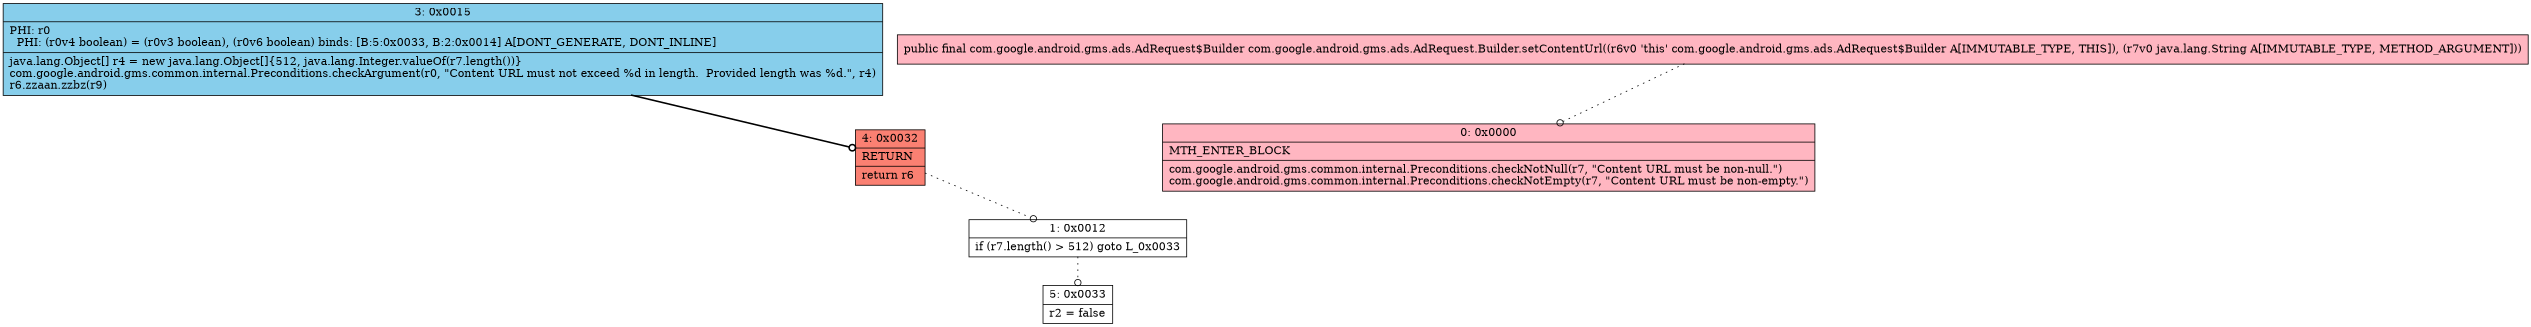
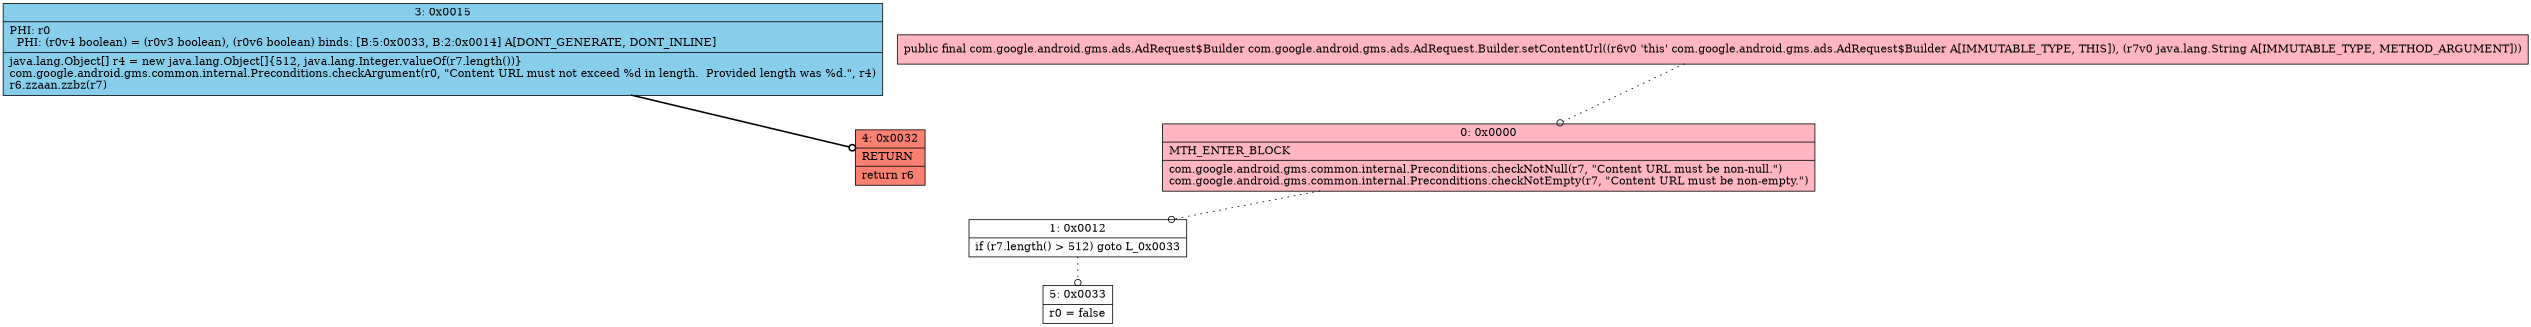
  digraph {
    node [fillcolor=lightpink shape=record style=filled]
    edge [arrowhead=odot style=dotted]
    n1 [label="{0\:\ 0x0000|MTH_ENTER_BLOCK\l|com.google.android.gms.common.internal.Preconditions.checkNotNull(r7, \"Content URL must be non\-null.\")\lcom.google.android.gms.common.internal.Preconditions.checkNotEmpty(r7, \"Content URL must be non\-empty.\")\l}"]
    n2 [fillcolor=white label="{1\:\ 0x0012|if (r7.length() \> 512) goto L_0x0033\l}"]
-   n3 [fillcolor=white label="{5\:\ 0x0033|r2 = false\l}"]
-   n4 [fillcolor=skyblue label="{3\:\ 0x0015|PHI: r0 \l  PHI: (r0v4 boolean) = (r0v3 boolean), (r0v6 boolean) binds: [B:5:0x0033, B:2:0x0014] A[DONT_GENERATE, DONT_INLINE]\l|java.lang.Object[] r4 = new java.lang.Object[]\{512, java.lang.Integer.valueOf(r7.length())\}\lcom.google.android.gms.common.internal.Preconditions.checkArgument(r0, \"Content URL must not exceed %d in length.  Provided length was %d.\", r4)\lr6.zzaan.zzbz(r9)\l}"]
+   n3 [fillcolor=white label="{5\:\ 0x0033|r0 = false\l}"]
+   n4 [fillcolor=skyblue label="{3\:\ 0x0015|PHI: r0 \l  PHI: (r0v4 boolean) = (r0v3 boolean), (r0v6 boolean) binds: [B:5:0x0033, B:2:0x0014] A[DONT_GENERATE, DONT_INLINE]\l|java.lang.Object[] r4 = new java.lang.Object[]\{512, java.lang.Integer.valueOf(r7.length())\}\lcom.google.android.gms.common.internal.Preconditions.checkArgument(r0, \"Content URL must not exceed %d in length.  Provided length was %d.\", r4)\lr6.zzaan.zzbz(r7)\l}"]
    n5 [fillcolor=salmon label="{4\:\ 0x0032|RETURN\l|return r6\l}"]
    n6 [label="{public final com.google.android.gms.ads.AdRequest$Builder com.google.android.gms.ads.AdRequest.Builder.setContentUrl((r6v0 'this' com.google.android.gms.ads.AdRequest$Builder A[IMMUTABLE_TYPE, THIS]), (r7v0 java.lang.String A[IMMUTABLE_TYPE, METHOD_ARGUMENT])) }"]
-   n5 -> n2
+   n1 -> n2
    n2 -> n3
    n4 -> n5 [style=bold]
    n6 -> n1
  }
